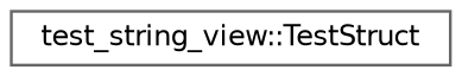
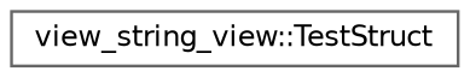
  digraph {
    rankdir=LR
-   n1 [color=grey40 fillcolor=white fontname=Helvetica fontsize=10 height=0.2 label="test_string_view::TestStruct" shape=box style=filled width=0.4]
+   n1 [color=grey40 fillcolor=white fontname=Helvetica fontsize=10 height=0.2 label="view_string_view::TestStruct" shape=box style=filled width=0.4]
  }
